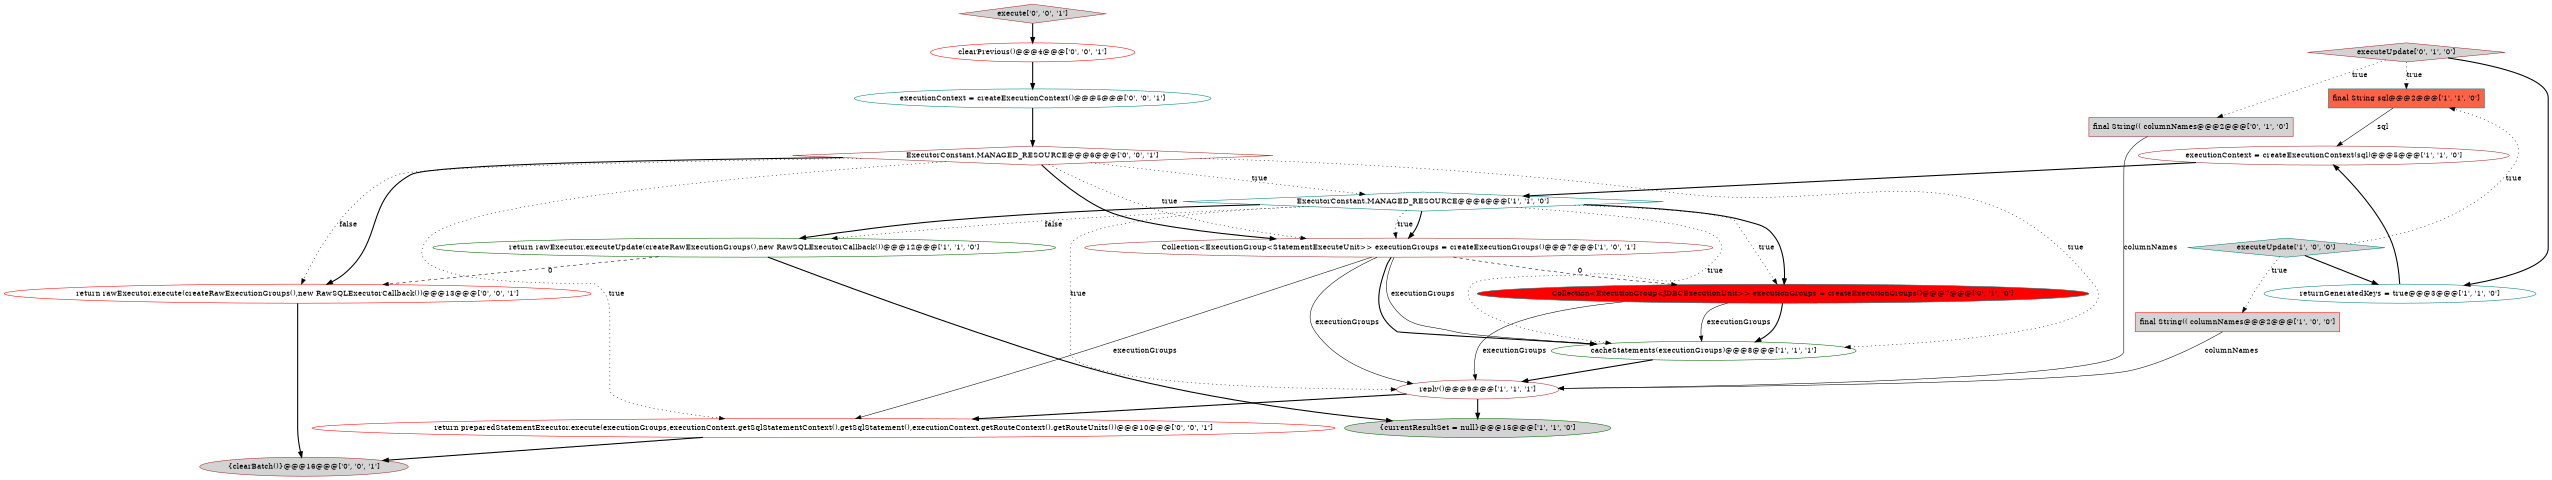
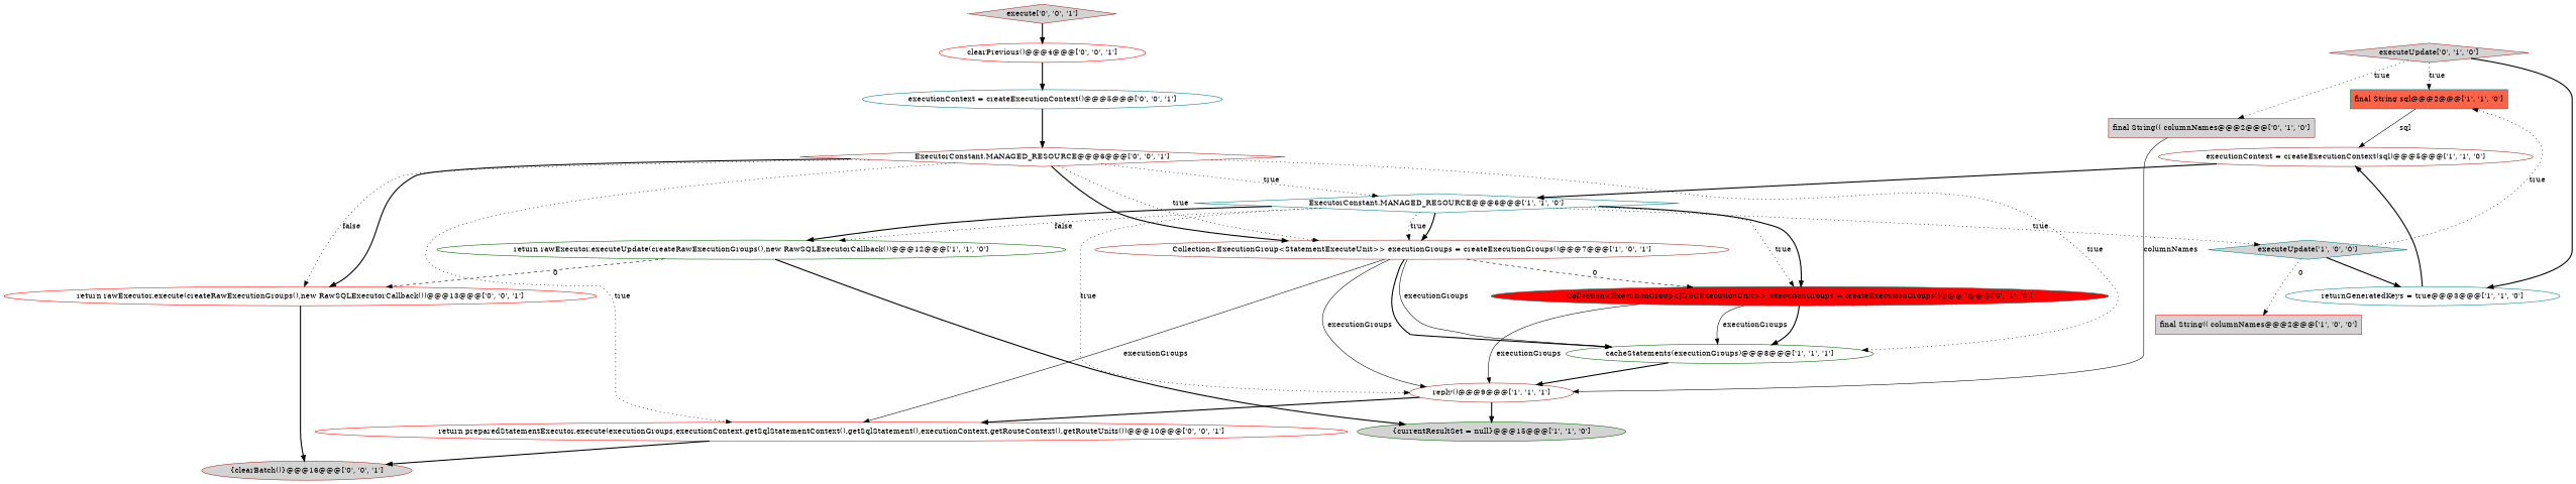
  digraph {
    node [color=brown fillcolor=white shape=ellipse style=filled]
    edge [style=bold]
    n1 [color=teal fillcolor=tomato label="final String sql@@@2@@@['1', '1', '0']" shape=box]
    n2 [label="executionContext = createExecutionContext(sql)@@@5@@@['1', '1', '0']"]
    n3 [color=teal label="ExecutorConstant.MANAGED_RESOURCE@@@6@@@['1', '1', '0']" shape=diamond]
    n4 [fillcolor=lightgray label="{clearBatch()}@@@16@@@['0', '0', '1']"]
    n5 [color=darkgreen fillcolor=lightgray label="{currentResultSet = null}@@@15@@@['1', '1', '0']"]
    n6 [color=red label="clearPrevious()@@@4@@@['0', '0', '1']"]
    n7 [color=teal label="executionContext = createExecutionContext()@@@5@@@['0', '0', '1']"]
    n8 [label="ExecutorConstant.MANAGED_RESOURCE@@@6@@@['0', '0', '1']" shape=diamond]
    n9 [label="Collection<ExecutionGroup<StatementExecuteUnit>> executionGroups = createExecutionGroups()@@@7@@@['1', '0', '1']"]
    n10 [label="reply()@@@9@@@['1', '1', '1']"]
    n11 [color=darkgreen label="cacheStatements(executionGroups)@@@8@@@['1', '1', '1']"]
    n12 [color=teal fillcolor=red label="Collection<ExecutionGroup<JDBCExecutionUnit>> executionGroups = createExecutionGroups()@@@7@@@['0', '1', '0']"]
    n13 [color=darkgreen label="return rawExecutor.executeUpdate(createRawExecutionGroups(),new RawSQLExecutorCallback())@@@12@@@['1', '1', '0']"]
    n14 [color=red label="return preparedStatementExecutor.execute(executionGroups,executionContext.getSqlStatementContext().getSqlStatement(),executionContext.getRouteContext().getRouteUnits())@@@10@@@['0', '0', '1']"]
    n15 [color=red label="return rawExecutor.execute(createRawExecutionGroups(),new RawSQLExecutorCallback())@@@13@@@['0', '0', '1']"]
    n16 [fillcolor=lightgray label="executeUpdate['0', '1', '0']" shape=diamond]
    n17 [fillcolor=lightgray label="final String(( columnNames@@@2@@@['0', '1', '0']" shape=box]
    n18 [color=teal label="returnGeneratedKeys = true@@@3@@@['1', '1', '0']"]
    n19 [fillcolor=lightgray label="execute['0', '0', '1']" shape=diamond]
    n20 [color=teal fillcolor=lightgray label="executeUpdate['1', '0', '0']" shape=diamond]
    n21 [color=red fillcolor=lightgray label="final String(( columnNames@@@2@@@['1', '0', '0']" shape=box]
    n1 -> n2 [label=sql style=solid]
    n2 -> n3
    n3 -> n9
    n3 -> n9 [label=true style=dotted]
    n3 -> n10 [label=true style=dotted]
-   n3 -> n11 [label=true style=dotted]
+   n3 -> n20 [label=true style=dotted]
    n3 -> n12 [label=true style=dotted]
    n3 -> n12
    n3 -> n13 [label=false style=dotted]
    n3 -> n13
    n6 -> n7
    n7 -> n8
    n8 -> n3 [label=true style=dotted]
    n8 -> n9 [label=true style=dotted]
    n8 -> n9
    n8 -> n11 [label=true style=dotted]
    n8 -> n14 [label=true style=dotted]
    n8 -> n15
    n8 -> n15 [label=false style=dotted]
    n9 -> n10 [label=executionGroups style=solid]
    n9 -> n11 [label=executionGroups style=solid]
    n9 -> n11
    n9 -> n12 [label=0 style=dashed]
    n9 -> n14 [label=executionGroups style=solid]
    n10 -> n5
    n10 -> n14
    n11 -> n10
    n12 -> n10 [label=executionGroups style=solid]
    n12 -> n11 [label=executionGroups style=solid]
    n12 -> n11
    n13 -> n5
    n13 -> n15 [label=0 style=dashed]
    n14 -> n4
    n15 -> n4
    n16 -> n1 [label=true style=dotted]
    n16 -> n17 [label=true style=dotted]
    n16 -> n18
    n17 -> n10 [label=columnNames style=solid]
    n18 -> n2
    n19 -> n6
    n20 -> n1 [label=true style=dotted]
    n20 -> n18
-   n20 -> n21 [label=true style=dotted]
-   n21 -> n10 [label=columnNames style=solid]
+   n20 -> n21 [label=0 style=dotted]
  }
